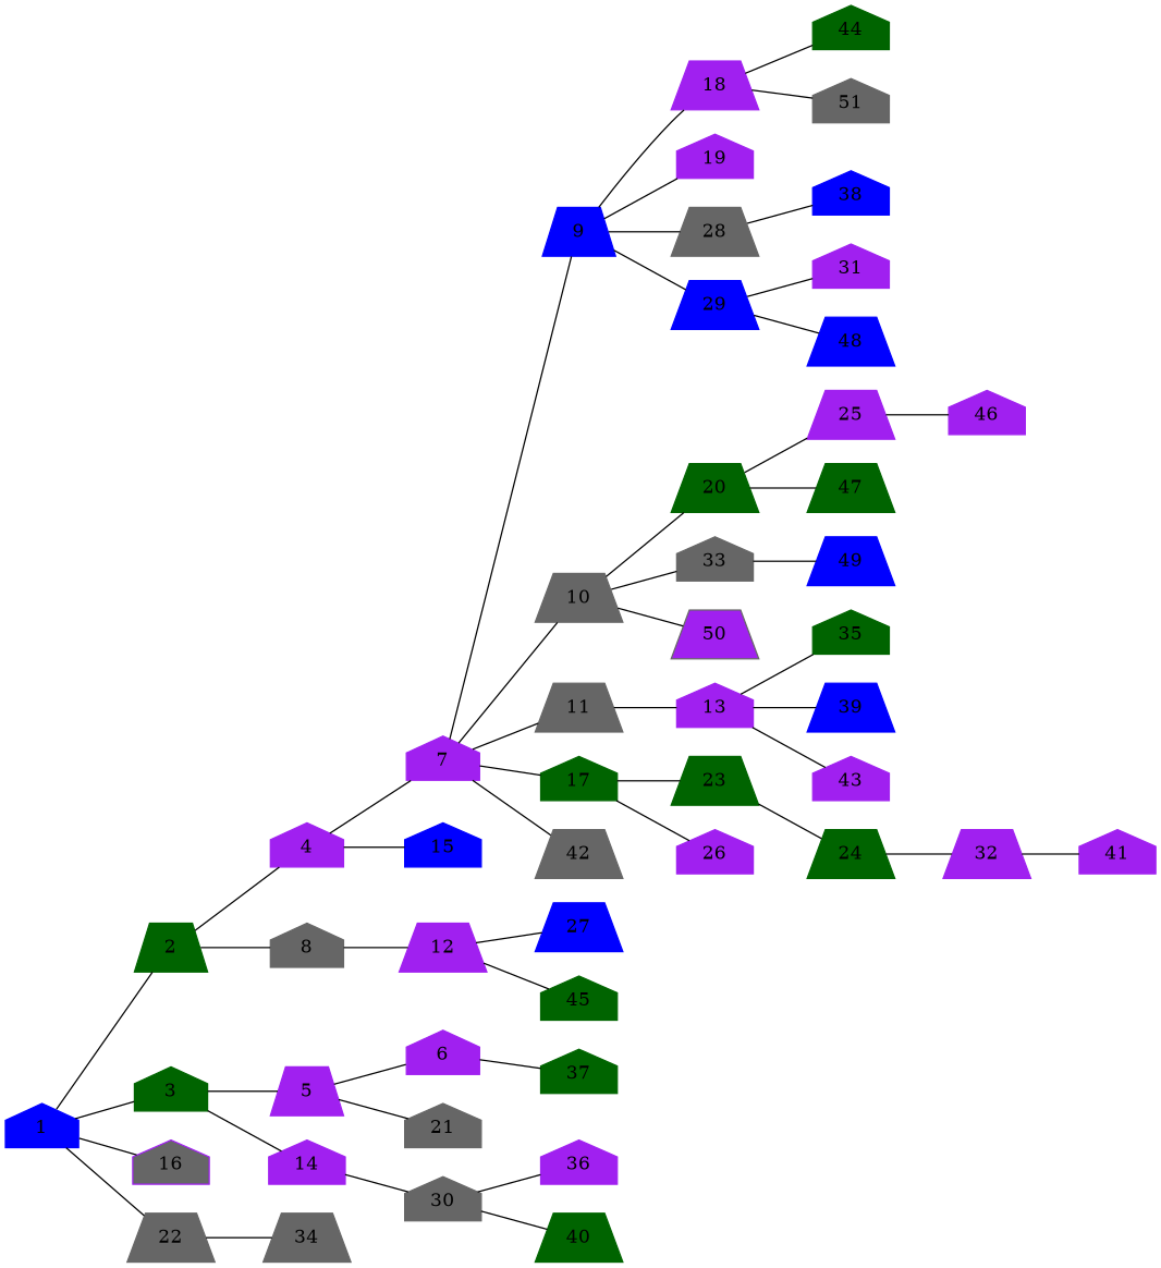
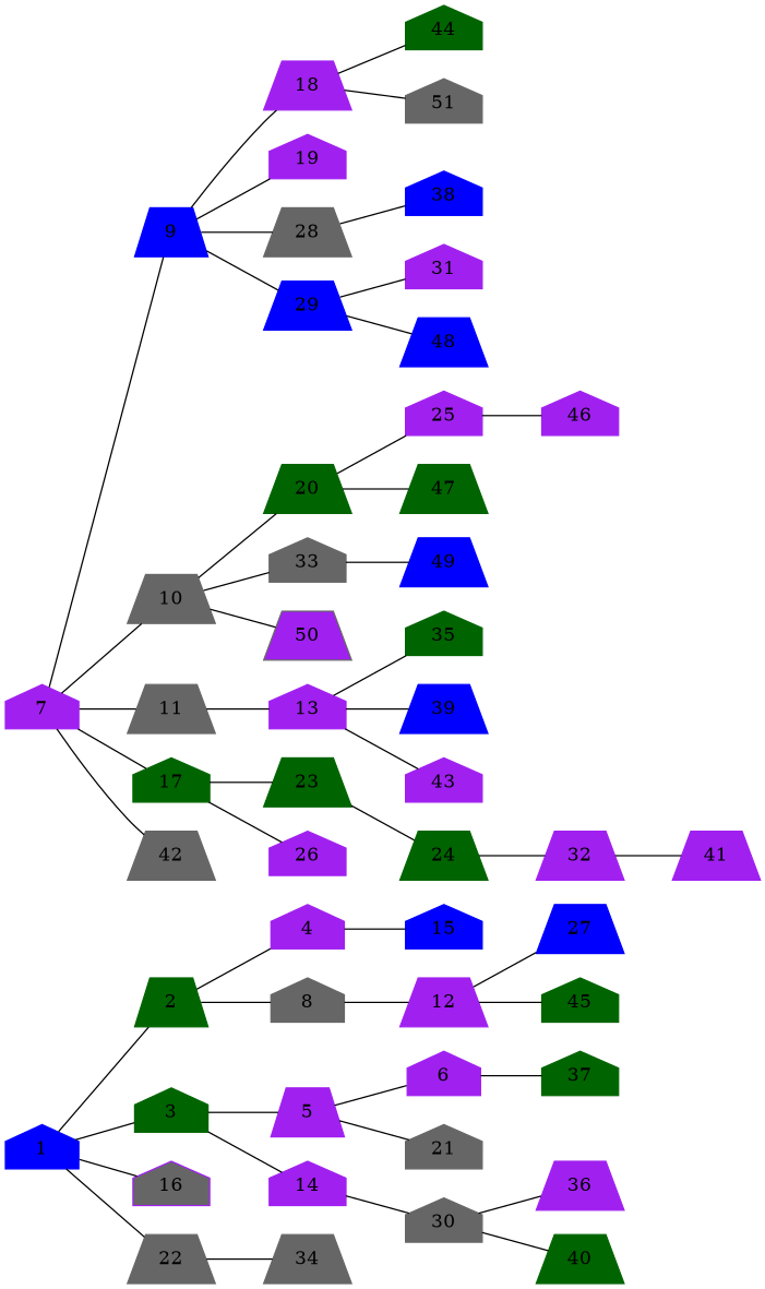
  graph {
    rankdir=LR
    node [color=purple shape=house style=filled]
    1 [color=blue]
    2 [color=darkgreen shape=trapezium]
    3 [color=darkgreen]
    16 [fillcolor=gray40]
    22 [color=gray40 shape=trapezium]
    4
    8 [color=gray40]
    5 [shape=trapezium]
    14
    34 [color=gray40 shape=trapezium]
    7
    15 [color=blue]
    12 [shape=trapezium]
    6
    21 [color=gray40]
    30 [color=gray40]
    9 [color=blue shape=trapezium]
    10 [color=gray40 shape=trapezium]
    11 [color=gray40 shape=trapezium]
    17 [color=darkgreen]
    42 [color=gray40 shape=trapezium]
    37 [color=darkgreen]
    18 [shape=trapezium]
    19
    28 [color=gray40 shape=trapezium]
    29 [color=blue shape=trapezium]
    20 [color=darkgreen shape=trapezium]
    33 [color=gray40]
    50 [color=gray40 fillcolor=purple shape=trapezium]
    13
    23 [color=darkgreen shape=trapezium]
    26
    27 [color=blue shape=trapezium]
    45 [color=darkgreen]
    44 [color=darkgreen]
    51 [color=gray40]
    38 [color=blue]
    31
    48 [color=blue shape=trapezium]
    35 [color=darkgreen]
    39 [color=blue shape=trapezium]
    43
-   25 [shape=trapezium]
+   25
    47 [color=darkgreen shape=trapezium]
    49 [color=blue shape=trapezium]
-   36
+   36 [shape=trapezium]
    40 [color=darkgreen shape=trapezium]
    24 [color=darkgreen shape=trapezium]
    46
    32 [shape=trapezium]
-   41
+   41 [shape=trapezium]
    1 -- 2
    1 -- 3
    1 -- 16
    1 -- 22
    2 -- 4
    2 -- 8
    3 -- 5
    3 -- 14
    22 -- 34
-   4 -- 7
    4 -- 15
    8 -- 12
    5 -- 6
    5 -- 21
    14 -- 30
    7 -- 9
    7 -- 10
    7 -- 11
    7 -- 17
    7 -- 42
    12 -- 27
    12 -- 45
    6 -- 37
    30 -- 36
    30 -- 40
    9 -- 18
    9 -- 19
    9 -- 28
    9 -- 29
    10 -- 20
    10 -- 33
    10 -- 50
    11 -- 13
    17 -- 23
    17 -- 26
    18 -- 44
    18 -- 51
    28 -- 38
    29 -- 31
    29 -- 48
    20 -- 25
    20 -- 47
    33 -- 49
    13 -- 35
    13 -- 39
    13 -- 43
    23 -- 24
    25 -- 46
    24 -- 32
    32 -- 41
  }
